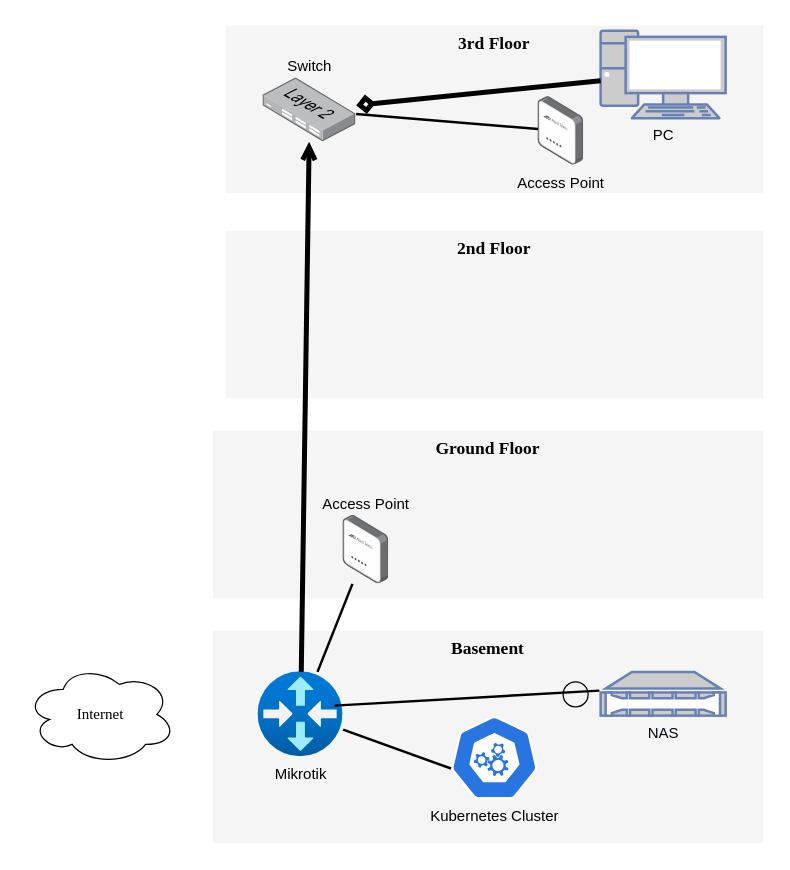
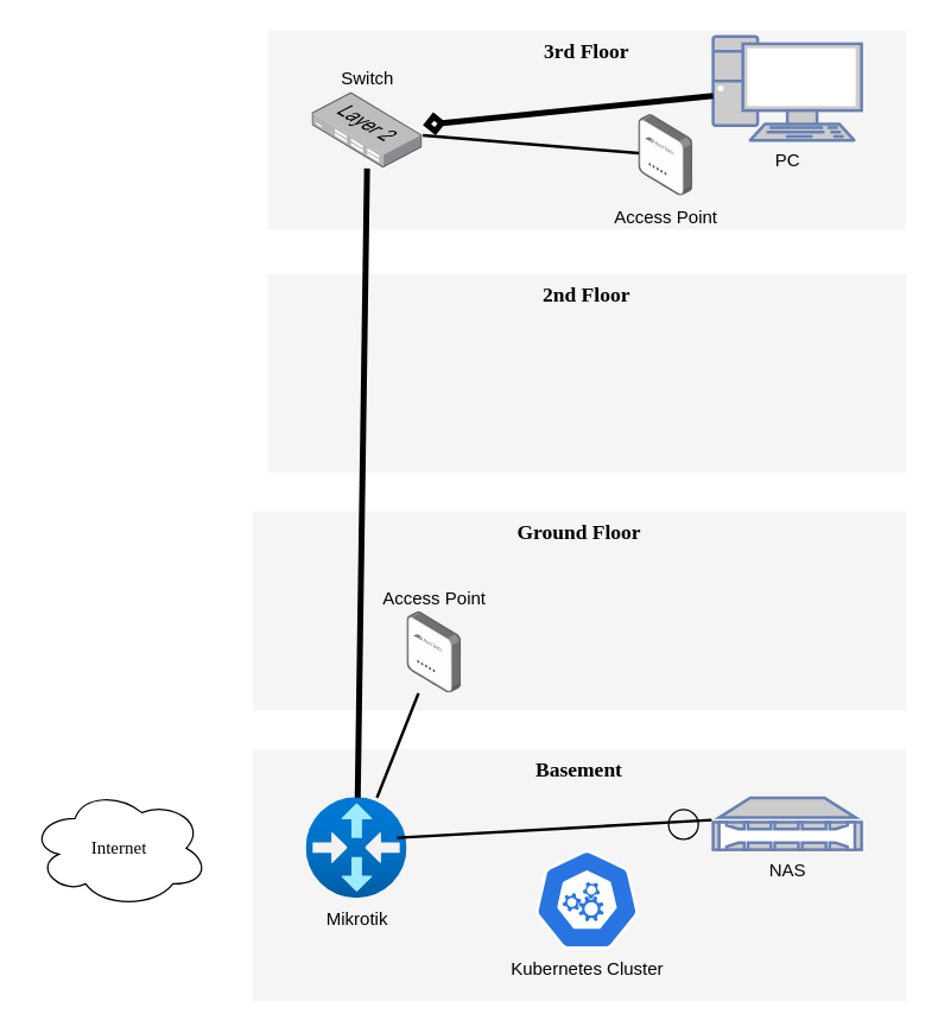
  <mxCell id="0" />
  <mxCell id="1" parent="0" />
  <mxCell id="2" value="Basement" style="whiteSpace=wrap;html=1;rounded=0;shadow=0;comic=0;strokeWidth=1;fontFamily=Verdana;fontSize=14;fillColor=#f5f5f5;strokeColor=none;verticalAlign=top;fontStyle=1" vertex="1" parent="1"><mxGeometry x="170" y="504" width="440" height="170" as="geometry" /></mxCell>
  <mxCell id="3" value="3rd Floor" style="whiteSpace=wrap;html=1;rounded=0;shadow=0;comic=0;strokeWidth=1;fontFamily=Verdana;fontSize=14;fillColor=#f5f5f5;strokeColor=none;verticalAlign=top;fontStyle=1" parent="1" vertex="1"><mxGeometry x="180" y="20" width="430" height="134" as="geometry" /></mxCell>
  <mxCell id="4" value="Internet" style="ellipse;shape=cloud;whiteSpace=wrap;html=1;rounded=0;shadow=0;comic=0;strokeWidth=1;fontFamily=Verdana;fontSize=12;" parent="1" vertex="1"><mxGeometry x="20" y="531" width="120" height="80" as="geometry" /></mxCell>
  <mxCell id="5" value="2nd Floor" style="whiteSpace=wrap;html=1;rounded=0;shadow=0;comic=0;strokeWidth=1;fontFamily=Verdana;fontSize=14;fillColor=#f5f5f5;strokeColor=none;verticalAlign=top;fontStyle=1" vertex="1" parent="1"><mxGeometry x="180" y="184" width="430" height="134" as="geometry" /></mxCell>
  <mxCell id="6" value="Ground Floor" style="whiteSpace=wrap;html=1;rounded=0;shadow=0;comic=0;strokeWidth=1;fontFamily=Verdana;fontSize=14;fillColor=#f5f5f5;strokeColor=none;verticalAlign=top;fontStyle=1" vertex="1" parent="1"><mxGeometry x="170" y="344" width="440" height="134" as="geometry" /></mxCell>
  <mxCell id="7" value="&lt;div&gt;Mikrotik&lt;/div&gt;" style="image;aspect=fixed;html=1;points=[];align=center;fontSize=12;image=img/lib/azure2/networking/Virtual_Router.svg;labelBackgroundColor=none;" vertex="1" parent="1"><mxGeometry x="206" y="537" width="68" height="68" as="geometry" /></mxCell>
  <mxCell id="8" value="Kubernetes Cluster" style="aspect=fixed;sketch=0;html=1;dashed=0;whitespace=wrap;verticalLabelPosition=bottom;verticalAlign=top;fillColor=#2875E2;strokeColor=#ffffff;points=[[0.005,0.63,0],[0.1,0.2,0],[0.9,0.2,0],[0.5,0,0],[0.995,0.63,0],[0.72,0.99,0],[0.5,1,0],[0.28,0.99,0]];shape=mxgraph.kubernetes.icon2;prIcon=api" vertex="1" parent="1"><mxGeometry x="360" y="572" width="70" height="67.2" as="geometry" /></mxCell>
- <mxCell id="9" style="edgeStyle=none;html=1;labelBackgroundColor=none;startFill=0;endArrow=none;endFill=0;strokeWidth=2;fontFamily=Verdana;fontSize=12;entryX=0.005;entryY=0.63;entryDx=0;entryDy=0;entryPerimeter=0;" edge="1" parent="1" source="7" target="8"><mxGeometry relative="1" as="geometry"><mxPoint x="264" y="572" as="sourcePoint" /><mxPoint x="150" y="581" as="targetPoint" /></mxGeometry></mxCell>
  <mxCell id="10" value="Access Point" style="image;points=[];aspect=fixed;html=1;align=center;shadow=0;dashed=0;image=img/lib/allied_telesis/wireless/Access_Point_Indoor.svg;labelBackgroundColor=none;labelPosition=center;verticalLabelPosition=top;verticalAlign=bottom;" vertex="1" parent="1"><mxGeometry x="274" y="412" width="36.6" height="54.6" as="geometry" /></mxCell>
  <mxCell id="11" style="edgeStyle=none;html=1;labelBackgroundColor=none;startFill=0;endArrow=none;endFill=0;strokeWidth=2;fontFamily=Verdana;fontSize=12;" edge="1" parent="1" source="7" target="10"><mxGeometry relative="1" as="geometry"><mxPoint x="210" y="581" as="sourcePoint" /><mxPoint x="150" y="581" as="targetPoint" /></mxGeometry></mxCell>
  <mxCell id="12" value="Switch" style="image;points=[];aspect=fixed;html=1;align=center;shadow=0;dashed=0;image=img/lib/allied_telesis/switch/Switch_24_port_L2.svg;labelBackgroundColor=none;labelPosition=center;verticalLabelPosition=top;verticalAlign=bottom;" vertex="1" parent="1"><mxGeometry x="210" y="62" width="74.4" height="51" as="geometry" /></mxCell>
- <mxCell id="13" style="edgeStyle=none;html=1;labelBackgroundColor=none;startFill=0;endArrow=open;endFill=0;strokeWidth=4;fontFamily=Verdana;fontSize=19;" edge="1" parent="1" source="7" target="12"><mxGeometry relative="1" as="geometry"><mxPoint x="259" y="547" as="sourcePoint" /><mxPoint x="306" y="439" as="targetPoint" /></mxGeometry></mxCell>
+ <mxCell id="13" style="edgeStyle=none;html=1;labelBackgroundColor=none;startFill=0;endArrow=none;endFill=0;strokeWidth=4;fontFamily=Verdana;fontSize=19;" edge="1" parent="1" source="7" target="12"><mxGeometry relative="1" as="geometry"><mxPoint x="259" y="547" as="sourcePoint" /><mxPoint x="306" y="439" as="targetPoint" /></mxGeometry></mxCell>
  <mxCell id="14" value="Access Point" style="image;points=[];aspect=fixed;html=1;align=center;shadow=0;dashed=0;image=img/lib/allied_telesis/wireless/Access_Point_Indoor.svg;labelBackgroundColor=none;" vertex="1" parent="1"><mxGeometry x="430" y="77" width="36.6" height="54.6" as="geometry" /></mxCell>
  <mxCell id="15" value="PC" style="fontColor=#000305;verticalAlign=top;verticalLabelPosition=bottom;labelPosition=center;align=center;html=1;outlineConnect=0;fillColor=#CCCCCC;strokeColor=#6881B3;gradientColor=none;gradientDirection=north;strokeWidth=2;shape=mxgraph.networks.pc;" vertex="1" parent="1"><mxGeometry x="480" y="24" width="100" height="70" as="geometry" /></mxCell>
  <mxCell id="16" style="edgeStyle=none;html=1;labelBackgroundColor=none;startFill=0;endArrow=diamond;endFill=0;strokeWidth=4;fontFamily=Verdana;fontSize=12;" edge="1" parent="1" source="15" target="12"><mxGeometry relative="1" as="geometry"><mxPoint x="278" y="583" as="sourcePoint" /><mxPoint x="390" y="589" as="targetPoint" /></mxGeometry></mxCell>
  <mxCell id="17" style="edgeStyle=none;html=1;labelBackgroundColor=none;startFill=0;endArrow=none;endFill=0;strokeWidth=2;fontFamily=Verdana;fontSize=12;" edge="1" parent="1" source="14" target="12"><mxGeometry relative="1" as="geometry"><mxPoint x="410" y="84" as="sourcePoint" /><mxPoint x="294" y="94" as="targetPoint" /></mxGeometry></mxCell>
  <mxCell id="18" value="NAS" style="fontColor=#00060D;verticalAlign=top;verticalLabelPosition=bottom;labelPosition=center;align=center;html=1;outlineConnect=0;fillColor=#CCCCCC;strokeColor=#6881B3;gradientColor=none;gradientDirection=north;strokeWidth=2;shape=mxgraph.networks.nas_filer;" vertex="1" parent="1"><mxGeometry x="480" y="537" width="100" height="35" as="geometry" /></mxCell>
  <mxCell id="19" value="" style="edgeStyle=none;html=1;labelBackgroundColor=none;startFill=0;endArrow=none;endFill=0;strokeWidth=2;fontFamily=Verdana;fontSize=12;" edge="1" parent="1"><mxGeometry relative="1" as="geometry"><mxPoint x="267" y="564" as="sourcePoint" /><mxPoint x="479" y="552" as="targetPoint" /></mxGeometry></mxCell>
  <mxCell id="20" value="" style="ellipse;whiteSpace=wrap;html=1;aspect=fixed;fillColor=none;" vertex="1" parent="1"><mxGeometry x="450" y="545" width="20" height="20" as="geometry" /></mxCell>
